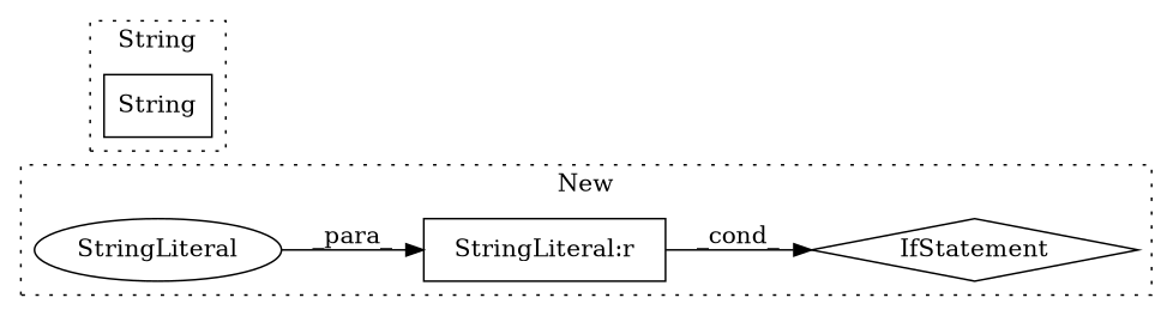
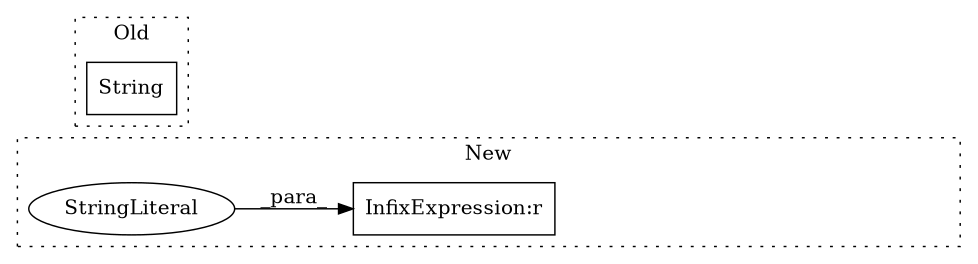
  digraph {
    rankdir=LR
    node [shape=box]
-   n1 [a=25 l="4,2" label=IfStatement s="2525,2547" shape=diamond]
-   n2 [a=27 l=4 label="StringLiteral:r" s=2537]
+   n2 [a=27 l=4 label="InfixExpression:r" s=2537]
    n3 [a=45 l=6 label=StringLiteral s=2541 shape=ellipse]
    n4 [a=32 l="7,1" label=String s="3469,3493"]
    subgraph cluster_1 {
      label=New
      style=dotted
-     n1
      n2
      n3
    }
    subgraph cluster_2 {
-     label=String
+     label=Old
      style=dotted
      n4
    }
-   n2 -> n1 [label=_cond_]
    n3 -> n2 [label=_para_]
  }
